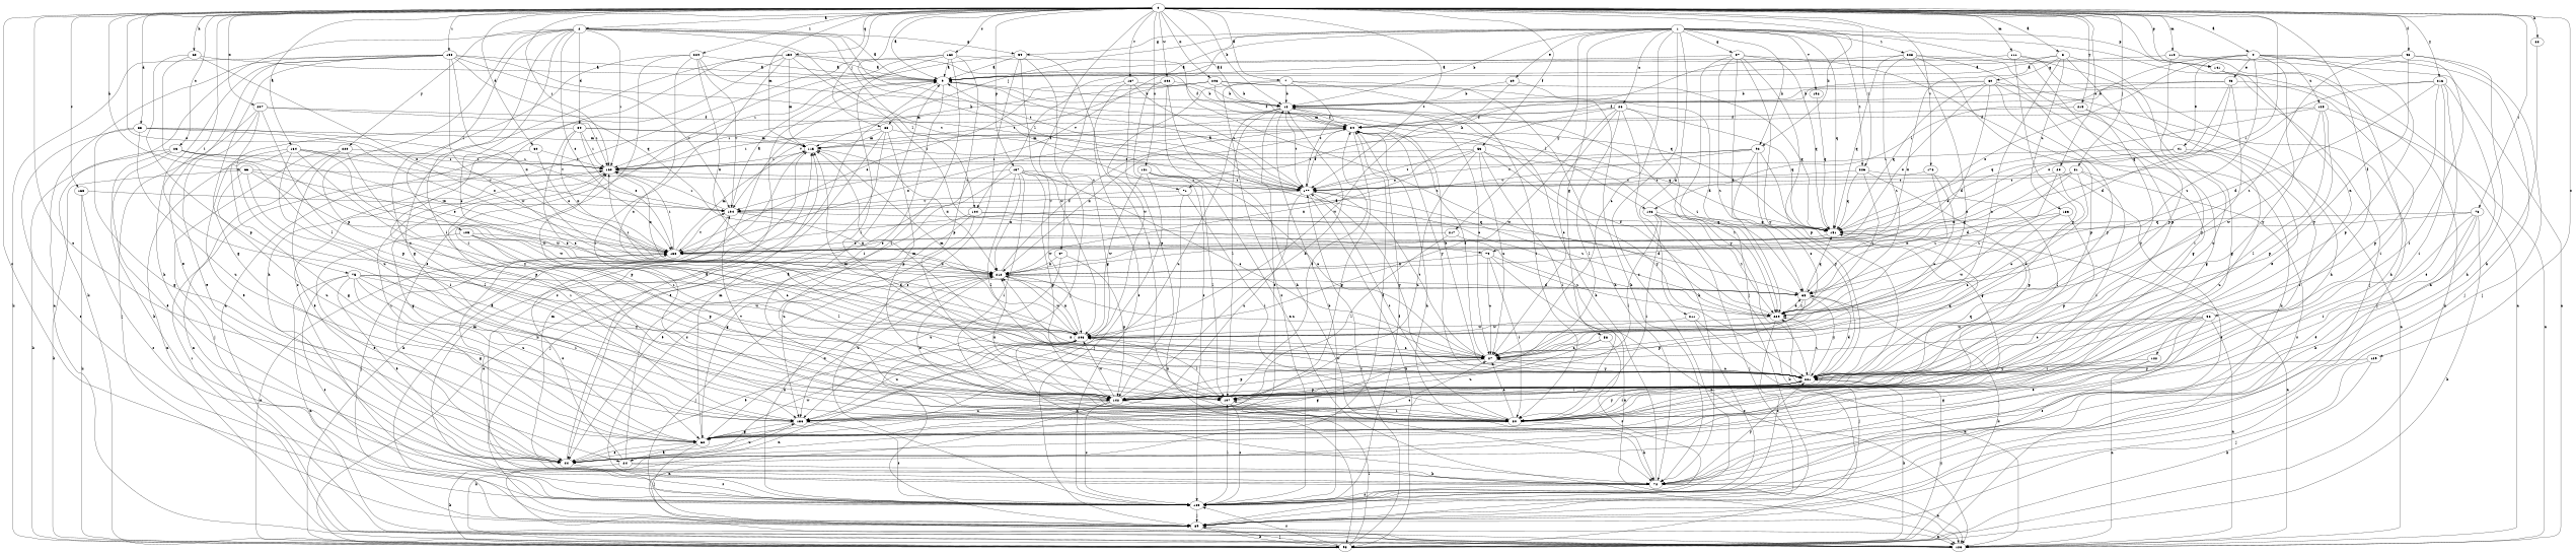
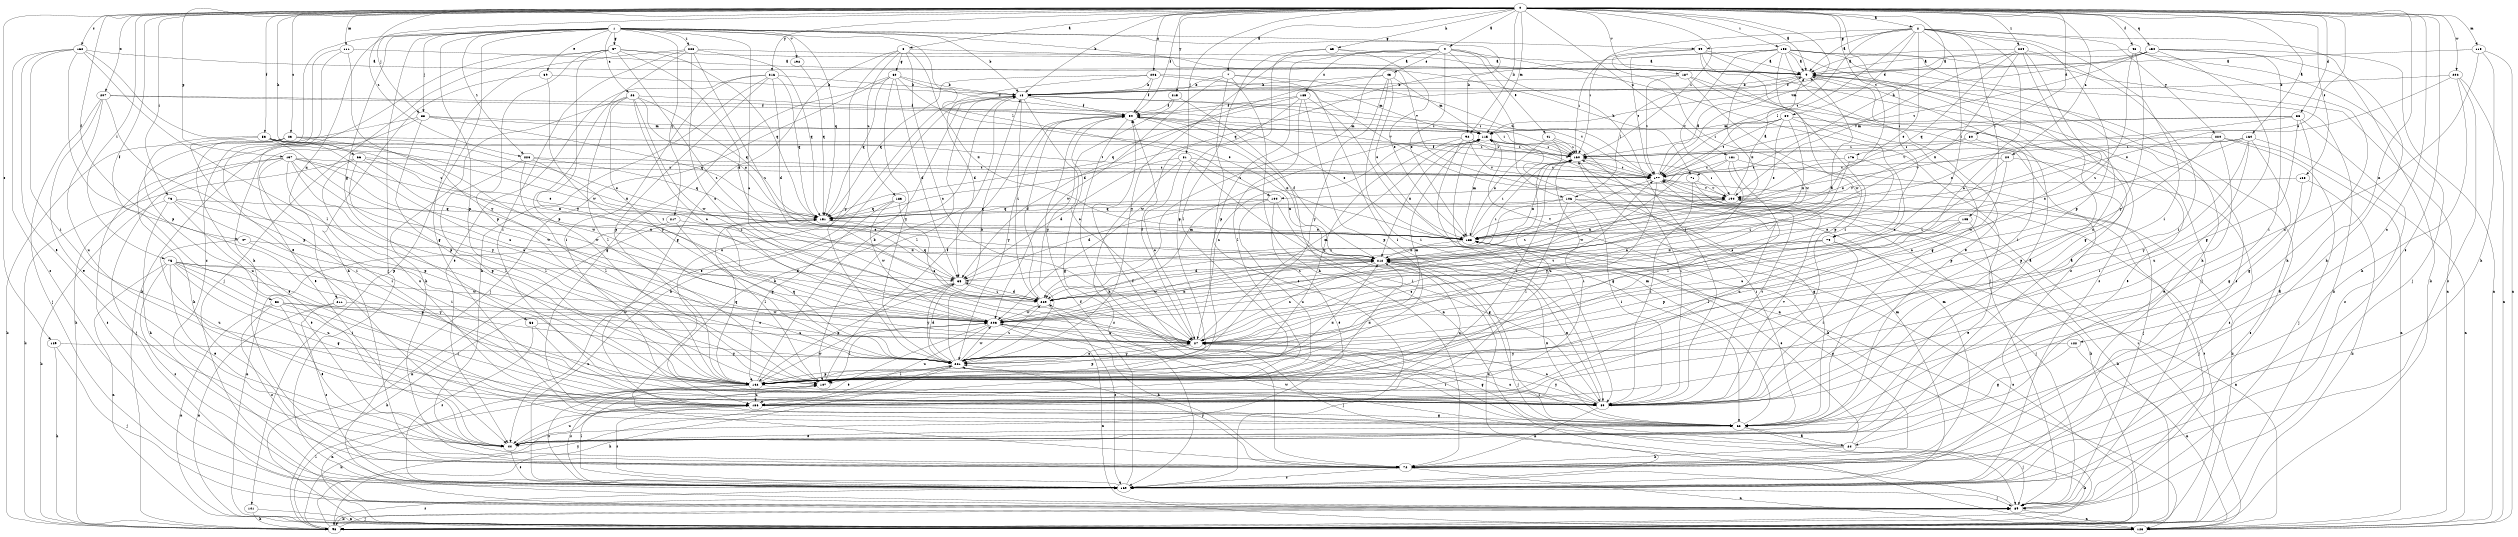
  strict digraph {
    0
    2
    3
    4
    7
    9
    18
    20
    23
    24
    30
    33
    47
    48
    52
    53
    54
-   63
    65
    66
    71
    73
    75
    79
    81
    88
    92
    111
    113
    115
    122
    129
    133
    137
    141
    150
    158
    160
    162
    163
    164
    169
    176
    177
    181
    187
    202
    206
    207
    215
    216
    224
    226
    27
    59
    104
    142
    34
    80
    98
    105
    220
    60
    62
    183
    212
    221
    89
    41
    43
    106
    185
    229
    72
    203
    44
    107
    186
    194
    123
    151
    35
    1
    26
    39
    57
    58
    192
    211
    217
    228
    0 -> 2 [label=a]
    0 -> 3 [label=a]
    0 -> 4 [label=a]
    0 -> 7 [label=a]
    0 -> 9 [label=a]
    0 -> 18 [label=b]
    0 -> 20 [label=c]
    0 -> 23 [label=c]
    0 -> 24 [label=c]
    0 -> 30 [label=d]
    0 -> 33 [label=d]
    0 -> 47 [label=f]
    0 -> 48 [label=f]
    0 -> 52 [label=f]
    0 -> 53 [label=f]
    0 -> 54 [label=f]
-   0 -> 63 [label=h]
    0 -> 65 [label=h]
    0 -> 66 [label=h]
    0 -> 71 [label=h]
    0 -> 73 [label=i]
    0 -> 75 [label=i]
    0 -> 79 [label=i]
    0 -> 81 [label=j]
    0 -> 88 [label=j]
    0 -> 92 [label=k]
    0 -> 111 [label=m]
    0 -> 113 [label=m]
    0 -> 115 [label=m]
    0 -> 122 [label=n]
    0 -> 129 [label=o]
    0 -> 133 [label=o]
    0 -> 137 [label=p]
-   0 -> 141 [label=p]
    0 -> 150 [label=q]
    0 -> 158 [label=r]
    0 -> 160 [label=r]
    0 -> 162 [label=s]
    0 -> 163 [label=s]
    0 -> 164 [label=a]
    0 -> 169 [label=s]
    0 -> 176 [label=t]
    0 -> 177 [label=t]
    0 -> 181 [label=u]
    0 -> 187 [label=v]
    0 -> 202 [label=w]
    0 -> 206 [label=x]
    0 -> 207 [label=x]
    0 -> 215 [label=y]
    0 -> 216 [label=y]
    0 -> 224 [label=z]
    0 -> 226 [label=z]
    2 -> 9 [label=a]
    2 -> 79 [label=i]
    2 -> 133 [label=o]
    2 -> 160 [label=r]
    2 -> 177 [label=t]
    2 -> 27 [label=c]
    2 -> 59 [label=g]
    2 -> 104 [label=l]
    2 -> 142 [label=p]
    2 -> 34 [label=d]
    2 -> 80 [label=i]
    2 -> 98 [label=k]
    2 -> 105 [label=l]
    2 -> 220 [label=y]
    3 -> 71 [label=h]
    3 -> 27 [label=c]
    3 -> 60 [label=g]
    3 -> 62 [label=g]
    3 -> 183 [label=u]
    3 -> 212 [label=x]
    3 -> 221 [label=y]
    4 -> 133 [label=o]
    4 -> 142 [label=p]
    4 -> 80 [label=i]
    4 -> 221 [label=y]
    4 -> 89 [label=j]
    4 -> 41 [label=e]
    4 -> 43 [label=e]
    4 -> 106 [label=l]
    4 -> 185 [label=u]
    4 -> 229 [label=z]
    7 -> 18 [label=b]
    7 -> 169 [label=s]
    7 -> 177 [label=t]
    7 -> 80 [label=i]
    7 -> 72 [label=h]
    7 -> 203 [label=w]
    9 -> 18 [label=b]
    9 -> 169 [label=s]
    9 -> 80 [label=i]
    9 -> 106 [label=l]
    18 -> 54 [label=f]
    18 -> 160 [label=r]
    18 -> 177 [label=t]
    18 -> 27 [label=c]
    18 -> 229 [label=z]
    18 -> 44 [label=e]
    18 -> 107 [label=l]
    18 -> 186 [label=u]
    20 -> 169 [label=s]
    20 -> 177 [label=t]
    20 -> 27 [label=c]
    20 -> 229 [label=z]
    23 -> 133 [label=o]
    23 -> 160 [label=r]
    23 -> 98 [label=k]
    23 -> 72 [label=h]
    23 -> 203 [label=w]
    23 -> 44 [label=e]
    24 -> 9 [label=a]
    24 -> 54 [label=f]
    24 -> 133 [label=o]
    24 -> 98 [label=k]
    24 -> 72 [label=h]
    24 -> 203 [label=w]
    30 -> 133 [label=o]
    30 -> 160 [label=r]
    30 -> 142 [label=p]
    33 -> 115 [label=m]
    33 -> 133 [label=o]
    33 -> 169 [label=s]
    33 -> 62 [label=g]
    33 -> 186 [label=u]
    33 -> 194 [label=v]
    47 -> 142 [label=p]
    47 -> 212 [label=x]
    47 -> 186 [label=u]
    48 -> 9 [label=a]
    48 -> 221 [label=y]
    48 -> 89 [label=j]
    48 -> 229 [label=z]
    48 -> 72 [label=h]
    52 -> 169 [label=s]
    52 -> 27 [label=c]
    52 -> 80 [label=i]
    52 -> 203 [label=w]
    52 -> 44 [label=e]
    52 -> 123 [label=n]
    53 -> 160 [label=r]
    53 -> 177 [label=t]
    53 -> 27 [label=c]
    53 -> 80 [label=i]
    53 -> 212 [label=x]
    53 -> 221 [label=y]
    53 -> 229 [label=z]
    53 -> 186 [label=u]
    54 -> 115 [label=m]
    54 -> 133 [label=o]
    54 -> 62 [label=g]
    54 -> 212 [label=x]
    54 -> 221 [label=y]
    54 -> 72 [label=h]
-   63 -> 72 [label=h]
    65 -> 9 [label=a]
    65 -> 133 [label=o]
    65 -> 142 [label=p]
    65 -> 107 [label=l]
    66 -> 133 [label=o]
    66 -> 177 [label=t]
    66 -> 98 [label=k]
    66 -> 203 [label=w]
    66 -> 107 [label=l]
    66 -> 186 [label=u]
    71 -> 80 [label=i]
    71 -> 98 [label=k]
    71 -> 194 [label=v]
    73 -> 80 [label=i]
    73 -> 98 [label=k]
    73 -> 212 [label=x]
    73 -> 72 [label=h]
    73 -> 44 [label=e]
    73 -> 151 [label=q]
    75 -> 169 [label=s]
    75 -> 80 [label=i]
    75 -> 62 [label=g]
    75 -> 221 [label=y]
    75 -> 203 [label=w]
    75 -> 44 [label=e]
    75 -> 186 [label=u]
    75 -> 123 [label=n]
    75 -> 35 [label=d]
    79 -> 27 [label=c]
    79 -> 80 [label=i]
    79 -> 212 [label=x]
    79 -> 229 [label=z]
    79 -> 123 [label=n]
    81 -> 169 [label=s]
    81 -> 177 [label=t]
    81 -> 27 [label=c]
    81 -> 80 [label=i]
    81 -> 212 [label=x]
    81 -> 35 [label=d]
    88 -> 115 [label=m]
    88 -> 160 [label=r]
    88 -> 142 [label=p]
    88 -> 98 [label=k]
    88 -> 44 [label=e]
    88 -> 151 [label=q]
    92 -> 160 [label=r]
    92 -> 177 [label=t]
    92 -> 27 [label=c]
    92 -> 62 [label=g]
    92 -> 221 [label=y]
    92 -> 194 [label=v]
    111 -> 9 [label=a]
    111 -> 221 [label=y]
    111 -> 72 [label=h]
    111 -> 44 [label=e]
    113 -> 9 [label=a]
    113 -> 72 [label=h]
    113 -> 186 [label=u]
    113 -> 123 [label=n]
    115 -> 160 [label=r]
    115 -> 98 [label=k]
    115 -> 212 [label=x]
    122 -> 62 [label=g]
    122 -> 221 [label=y]
    122 -> 123 [label=n]
    129 -> 98 [label=k]
    129 -> 221 [label=y]
    129 -> 89 [label=j]
    133 -> 115 [label=m]
    133 -> 160 [label=r]
    133 -> 212 [label=x]
    133 -> 194 [label=v]
    137 -> 169 [label=s]
    137 -> 177 [label=t]
    137 -> 27 [label=c]
    137 -> 142 [label=p]
    137 -> 80 [label=i]
    137 -> 212 [label=x]
    137 -> 89 [label=j]
    137 -> 203 [label=w]
    137 -> 107 [label=l]
    141 -> 98 [label=k]
    141 -> 123 [label=n]
    150 -> 9 [label=a]
    150 -> 54 [label=f]
    150 -> 115 [label=m]
    150 -> 177 [label=t]
    150 -> 80 [label=i]
    150 -> 62 [label=g]
    150 -> 72 [label=h]
    150 -> 123 [label=n]
    158 -> 9 [label=a]
    158 -> 177 [label=t]
    158 -> 98 [label=k]
    158 -> 62 [label=g]
    158 -> 212 [label=x]
    158 -> 72 [label=h]
    158 -> 203 [label=w]
    158 -> 44 [label=e]
    158 -> 194 [label=v]
    158 -> 123 [label=n]
    158 -> 151 [label=q]
    160 -> 177 [label=t]
    160 -> 62 [label=g]
    160 -> 212 [label=x]
    162 -> 9 [label=a]
    162 -> 169 [label=s]
    162 -> 142 [label=p]
    162 -> 80 [label=i]
    162 -> 229 [label=z]
    162 -> 44 [label=e]
    162 -> 107 [label=l]
    163 -> 169 [label=s]
    163 -> 98 [label=k]
    163 -> 194 [label=v]
    164 -> 160 [label=r]
    164 -> 80 [label=i]
    164 -> 62 [label=g]
    164 -> 221 [label=y]
    164 -> 203 [label=w]
    164 -> 194 [label=v]
    164 -> 123 [label=n]
    169 -> 18 [label=b]
    169 -> 54 [label=f]
    169 -> 115 [label=m]
    169 -> 212 [label=x]
    169 -> 89 [label=j]
    169 -> 107 [label=l]
    176 -> 177 [label=t]
    176 -> 27 [label=c]
    176 -> 229 [label=z]
    177 -> 9 [label=a]
    177 -> 54 [label=f]
    177 -> 98 [label=k]
    177 -> 221 [label=y]
    177 -> 229 [label=z]
    177 -> 186 [label=u]
    177 -> 194 [label=v]
    181 -> 177 [label=t]
    181 -> 27 [label=c]
    181 -> 89 [label=j]
    181 -> 203 [label=w]
    181 -> 107 [label=l]
    187 -> 18 [label=b]
    187 -> 169 [label=s]
    187 -> 177 [label=t]
    187 -> 142 [label=p]
    187 -> 62 [label=g]
    202 -> 18 [label=b]
    202 -> 133 [label=o]
    202 -> 169 [label=s]
    202 -> 72 [label=h]
    202 -> 123 [label=n]
    206 -> 18 [label=b]
    206 -> 54 [label=f]
    206 -> 115 [label=m]
    206 -> 194 [label=v]
    206 -> 151 [label=q]
    206 -> 35 [label=d]
    207 -> 54 [label=f]
    207 -> 160 [label=r]
    207 -> 142 [label=p]
    207 -> 89 [label=j]
    207 -> 44 [label=e]
    207 -> 186 [label=u]
    215 -> 54 [label=f]
    215 -> 221 [label=y]
    215 -> 123 [label=n]
    216 -> 18 [label=b]
    216 -> 142 [label=p]
    216 -> 80 [label=i]
    216 -> 72 [label=h]
    216 -> 44 [label=e]
    216 -> 151 [label=q]
    216 -> 35 [label=d]
    224 -> 9 [label=a]
    224 -> 27 [label=c]
    224 -> 80 [label=i]
    224 -> 212 [label=x]
    224 -> 186 [label=u]
    224 -> 194 [label=v]
    224 -> 151 [label=q]
    226 -> 177 [label=t]
    226 -> 142 [label=p]
    226 -> 229 [label=z]
    226 -> 107 [label=l]
    226 -> 151 [label=q]
    27 -> 54 [label=f]
    27 -> 115 [label=m]
    27 -> 177 [label=t]
    27 -> 142 [label=p]
    27 -> 62 [label=g]
    27 -> 221 [label=y]
    59 -> 9 [label=a]
    59 -> 160 [label=r]
    59 -> 169 [label=s]
    59 -> 80 [label=i]
    59 -> 89 [label=j]
    59 -> 203 [label=w]
    104 -> 62 [label=g]
    104 -> 44 [label=e]
    104 -> 186 [label=u]
    104 -> 151 [label=q]
    104 -> 35 [label=d]
    142 -> 18 [label=b]
    142 -> 160 [label=r]
    142 -> 169 [label=s]
    142 -> 80 [label=i]
    142 -> 212 [label=x]
    142 -> 203 [label=w]
    142 -> 186 [label=u]
    142 -> 123 [label=n]
    142 -> 151 [label=q]
    34 -> 115 [label=m]
    34 -> 133 [label=o]
    34 -> 160 [label=r]
    34 -> 177 [label=t]
    34 -> 27 [label=c]
    34 -> 212 [label=x]
    34 -> 44 [label=e]
    80 -> 177 [label=t]
    80 -> 27 [label=c]
    80 -> 212 [label=x]
    80 -> 221 [label=y]
    80 -> 72 [label=h]
    80 -> 194 [label=v]
    98 -> 133 [label=o]
    98 -> 169 [label=s]
    98 -> 177 [label=t]
    98 -> 221 [label=y]
    98 -> 89 [label=j]
    98 -> 107 [label=l]
    105 -> 133 [label=o]
    105 -> 27 [label=c]
    105 -> 142 [label=p]
    105 -> 44 [label=e]
    105 -> 107 [label=l]
    220 -> 160 [label=r]
    220 -> 142 [label=p]
    220 -> 89 [label=j]
    220 -> 44 [label=e]
    220 -> 123 [label=n]
    60 -> 18 [label=b]
    60 -> 54 [label=f]
    60 -> 133 [label=o]
    60 -> 62 [label=g]
    60 -> 221 [label=y]
    60 -> 89 [label=j]
    60 -> 151 [label=q]
    60 -> 35 [label=d]
    62 -> 24 [label=a]
    62 -> 115 [label=m]
    62 -> 160 [label=r]
    62 -> 27 [label=c]
    62 -> 212 [label=x]
    62 -> 89 [label=j]
    62 -> 44 [label=e]
    183 -> 27 [label=c]
    183 -> 142 [label=p]
    183 -> 203 [label=w]
    183 -> 151 [label=q]
    212 -> 54 [label=f]
    212 -> 27 [label=c]
    212 -> 89 [label=j]
    212 -> 203 [label=w]
    212 -> 186 [label=u]
    212 -> 35 [label=d]
    221 -> 18 [label=b]
    221 -> 115 [label=m]
    221 -> 27 [label=c]
    221 -> 142 [label=p]
    221 -> 80 [label=i]
    221 -> 98 [label=k]
    221 -> 229 [label=z]
    221 -> 203 [label=w]
    221 -> 107 [label=l]
    221 -> 151 [label=q]
    221 -> 35 [label=d]
    89 -> 9 [label=a]
    89 -> 98 [label=k]
    89 -> 229 [label=j]
    89 -> 123 [label=n]
    41 -> 133 [label=o]
    41 -> 160 [label=r]
    41 -> 80 [label=i]
    41 -> 186 [label=u]
    43 -> 18 [label=b]
    43 -> 115 [label=m]
    43 -> 133 [label=o]
    43 -> 80 [label=i]
    43 -> 221 [label=y]
    43 -> 35 [label=d]
    106 -> 80 [label=i]
    106 -> 98 [label=k]
    106 -> 89 [label=j]
    106 -> 229 [label=z]
    106 -> 107 [label=l]
    106 -> 151 [label=q]
    185 -> 54 [label=f]
    185 -> 142 [label=p]
    185 -> 203 [label=w]
    185 -> 107 [label=l]
    185 -> 123 [label=n]
    185 -> 151 [label=q]
    229 -> 9 [label=a]
    229 -> 54 [label=f]
    229 -> 169 [label=s]
    229 -> 203 [label=w]
    229 -> 35 [label=d]
    72 -> 18 [label=b]
    72 -> 115 [label=m]
    72 -> 133 [label=o]
    72 -> 169 [label=s]
    72 -> 221 [label=y]
    72 -> 123 [label=n]
    203 -> 115 [label=m]
    203 -> 27 [label=c]
    203 -> 212 [label=x]
    203 -> 72 [label=h]
    203 -> 44 [label=e]
    203 -> 107 [label=l]
    203 -> 186 [label=u]
    203 -> 123 [label=n]
    44 -> 9 [label=a]
    44 -> 169 [label=s]
    44 -> 186 [label=u]
    107 -> 54 [label=f]
    107 -> 169 [label=s]
    107 -> 212 [label=x]
    186 -> 160 [label=r]
    186 -> 169 [label=s]
    186 -> 98 [label=k]
    186 -> 62 [label=g]
    194 -> 9 [label=a]
    194 -> 160 [label=r]
    194 -> 212 [label=x]
    194 -> 89 [label=j]
    194 -> 151 [label=q]
    123 -> 160 [label=r]
    151 -> 133 [label=o]
    151 -> 123 [label=n]
    35 -> 160 [label=r]
    35 -> 142 [label=p]
    35 -> 98 [label=k]
    35 -> 221 [label=y]
    35 -> 229 [label=z]
    35 -> 151 [label=q]
    1 -> 18 [label=b]
    1 -> 88 [label=j]
    1 -> 92 [label=k]
    1 -> 141 [label=p]
    1 -> 169 [label=s]
    1 -> 226 [label=z]
    1 -> 27 [label=c]
    1 -> 59 [label=g]
    1 -> 104 [label=l]
    1 -> 142 [label=p]
    1 -> 89 [label=j]
    1 -> 194 [label=v]
    1 -> 151 [label=q]
    1 -> 26 [label=c]
    1 -> 39 [label=e]
    1 -> 57 [label=g]
    1 -> 58 [label=g]
    1 -> 192 [label=v]
    1 -> 211 [label=x]
    1 -> 217 [label=y]
    1 -> 228 [label=z]
    26 -> 54 [label=f]
    26 -> 133 [label=o]
    26 -> 27 [label=c]
    26 -> 221 [label=y]
    26 -> 72 [label=h]
    26 -> 203 [label=w]
    26 -> 107 [label=l]
    26 -> 151 [label=q]
    39 -> 18 [label=b]
    39 -> 72 [label=h]
    39 -> 203 [label=w]
    57 -> 9 [label=a]
    57 -> 142 [label=p]
    57 -> 98 [label=k]
    57 -> 221 [label=y]
    57 -> 89 [label=j]
    57 -> 229 [label=z]
    57 -> 151 [label=q]
    57 -> 35 [label=d]
    58 -> 169 [label=s]
    58 -> 27 [label=c]
    58 -> 186 [label=u]
    192 -> 151 [label=q]
    211 -> 169 [label=s]
    211 -> 203 [label=w]
    211 -> 123 [label=n]
    217 -> 133 [label=o]
    217 -> 107 [label=l]
    217 -> 123 [label=n]
    228 -> 9 [label=a]
    228 -> 27 [label=c]
    228 -> 142 [label=p]
    228 -> 80 [label=i]
    228 -> 62 [label=g]
    228 -> 229 [label=z]
    228 -> 151 [label=q]
  }
